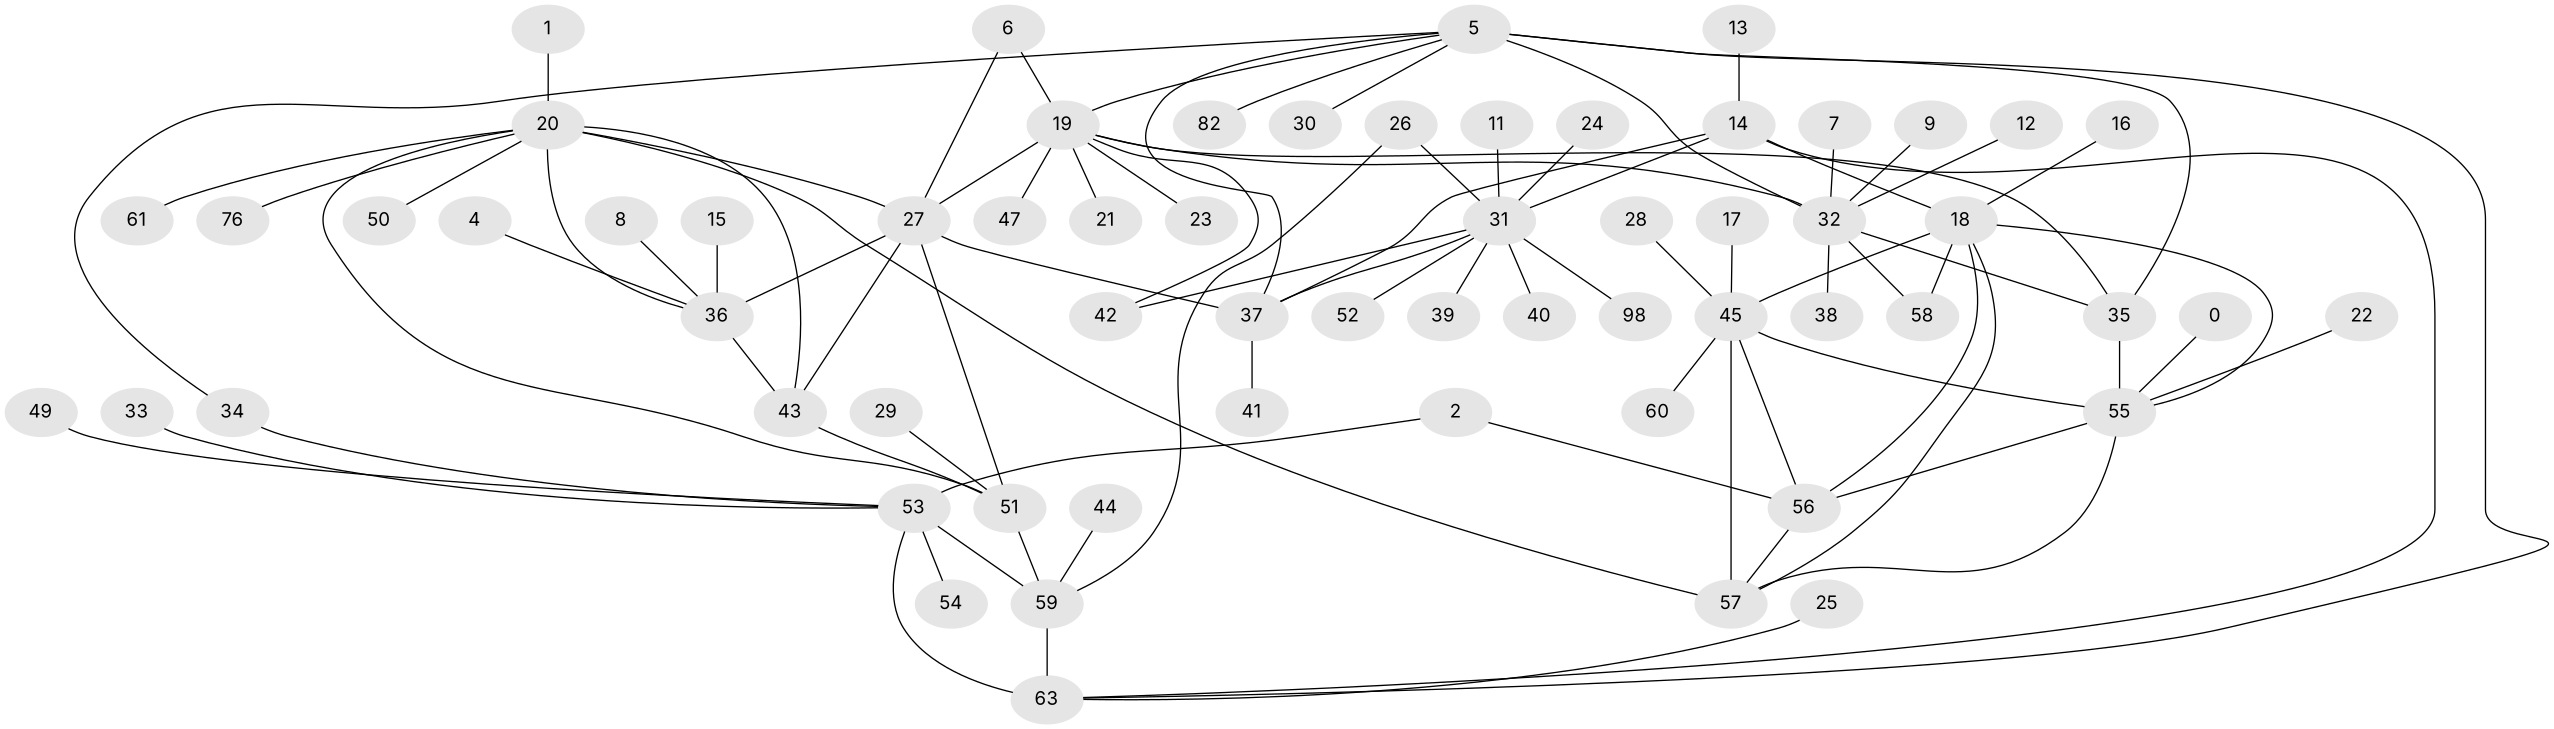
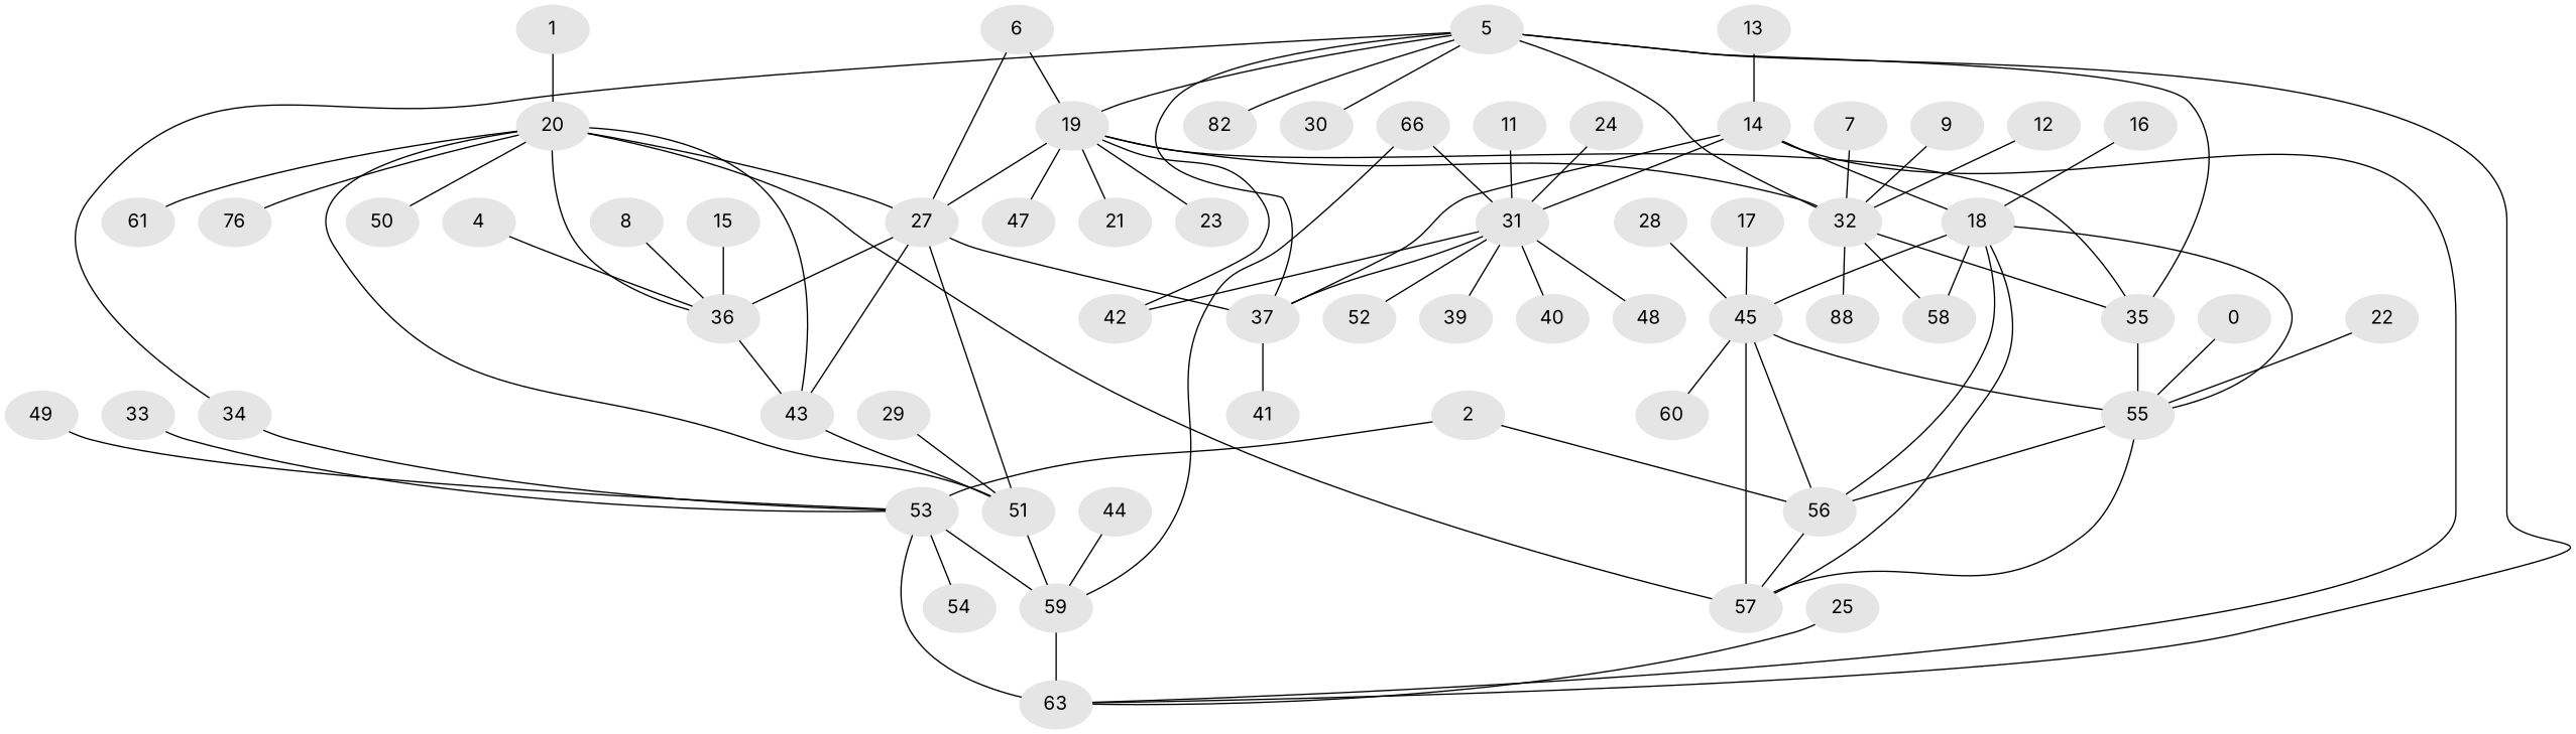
  graph {
    fontname=Inter
    node [color=gray90 fontname=Inter style=filled]
    edge [fontname=Inter weight=1.0]
    1
    20
    36
    27
    57
    43
    n7 [label=76]
    50
    51
    61
    2
    53
    56
    63
    59
    54
    n17 [label=0]
    55
    4
    5
    19
    30
    32
    34
    35
    37
    n27 [label=82]
    21
    23
    42
    47
    58
-   38
+   38 [label=88]
    41
    6
    7
    8
    9
    11
    31
    39
    40
-   48 [label=98]
+   48
    52
    12
    13
    14
    18
    45
    15
    16
    17
    60
    22
    24
    25
-   26
+   26 [label=66]
    28
    29
    33
    44
    49
    1 -- 20
    20 -- 36
    20 -- 27 [weight=2.0]
    20 -- 57
    20 -- 43
    20 -- n7
    20 -- 50
    20 -- 51
    20 -- 61
    36 -- 43
    27 -- 36 [weight=2.0]
    27 -- 43 [weight=2.0]
    27 -- 51 [weight=2.0]
    27 -- 37
    43 -- 51
    51 -- 59
    2 -- 53
    2 -- 56
    53 -- 63 [weight=3.0]
    53 -- 59 [weight=6.0]
    53 -- 54
    56 -- 57
    59 -- 63 [weight=2.0]
    n17 -- 55
    55 -- 57
    55 -- 56
    4 -- 36
    5 -- 63
    5 -- 19
    5 -- 30
    5 -- 32 [weight=3.0]
    5 -- 34
    5 -- 35
    5 -- 37
    5 -- n27
    19 -- 27
    19 -- 32 [weight=3.0]
    19 -- 35
    19 -- 21
    19 -- 23
    19 -- 42
    19 -- 47
    32 -- 35 [weight=3.0]
    32 -- 58
    32 -- 38
    34 -- 53
    35 -- 55
    37 -- 41
    6 -- 27
    6 -- 19
    7 -- 32
    8 -- 36
    9 -- 32
    11 -- 31
    31 -- 37 [weight=4.0]
    31 -- 42
    31 -- 39
    31 -- 40
    31 -- 48
    31 -- 52
    12 -- 32
    13 -- 14
    14 -- 63
    14 -- 37 [weight=4.0]
    14 -- 31 [weight=4.0]
    14 -- 18
    18 -- 57
    18 -- 56
    18 -- 55
    18 -- 58
    18 -- 45 [weight=2.0]
    45 -- 57 [weight=2.0]
    45 -- 56 [weight=2.0]
    45 -- 55 [weight=2.0]
    45 -- 60
    15 -- 36
    16 -- 18
    17 -- 45
    22 -- 55
    24 -- 31
    25 -- 63
    26 -- 59
    26 -- 31
    28 -- 45
    29 -- 51
    33 -- 53
    44 -- 59
    49 -- 53
  }
